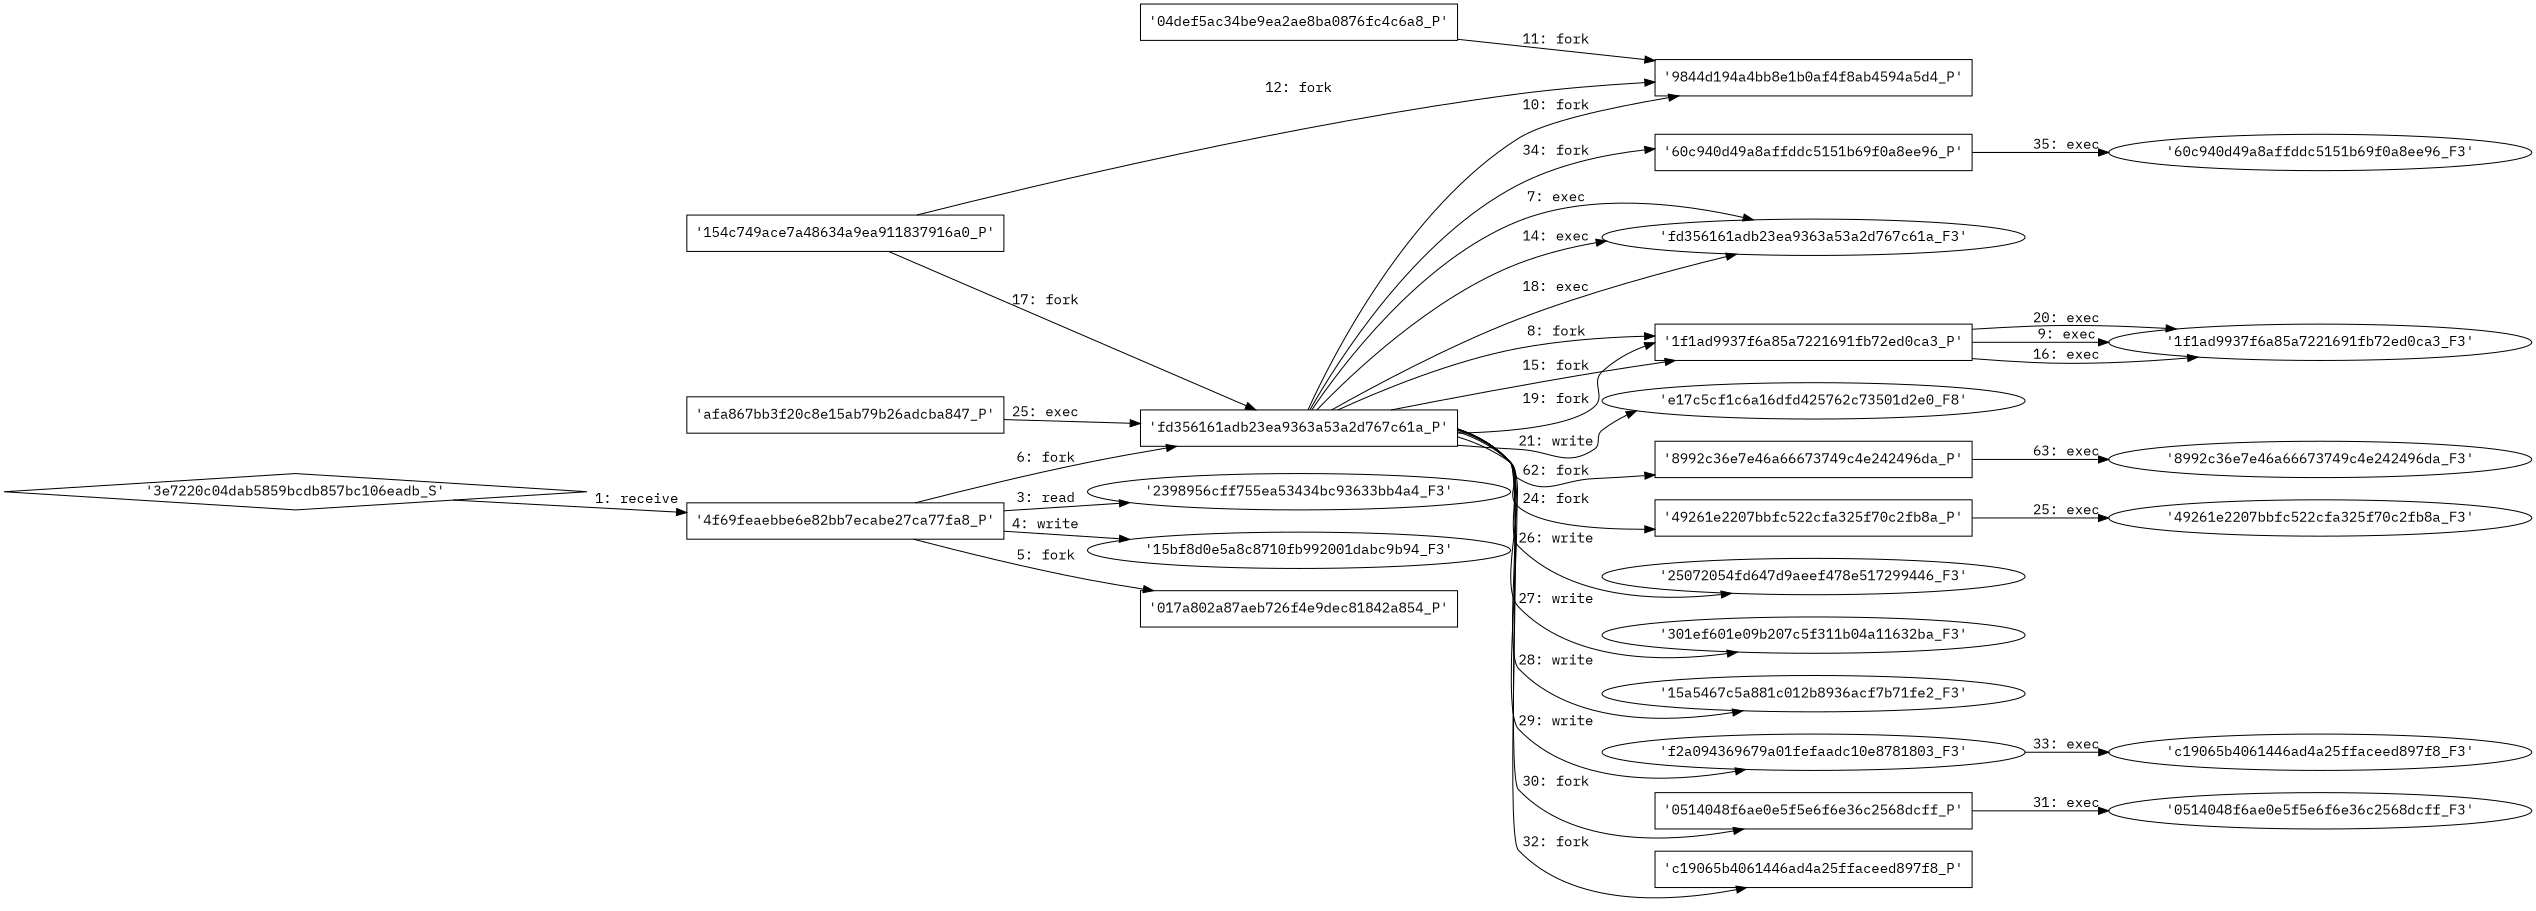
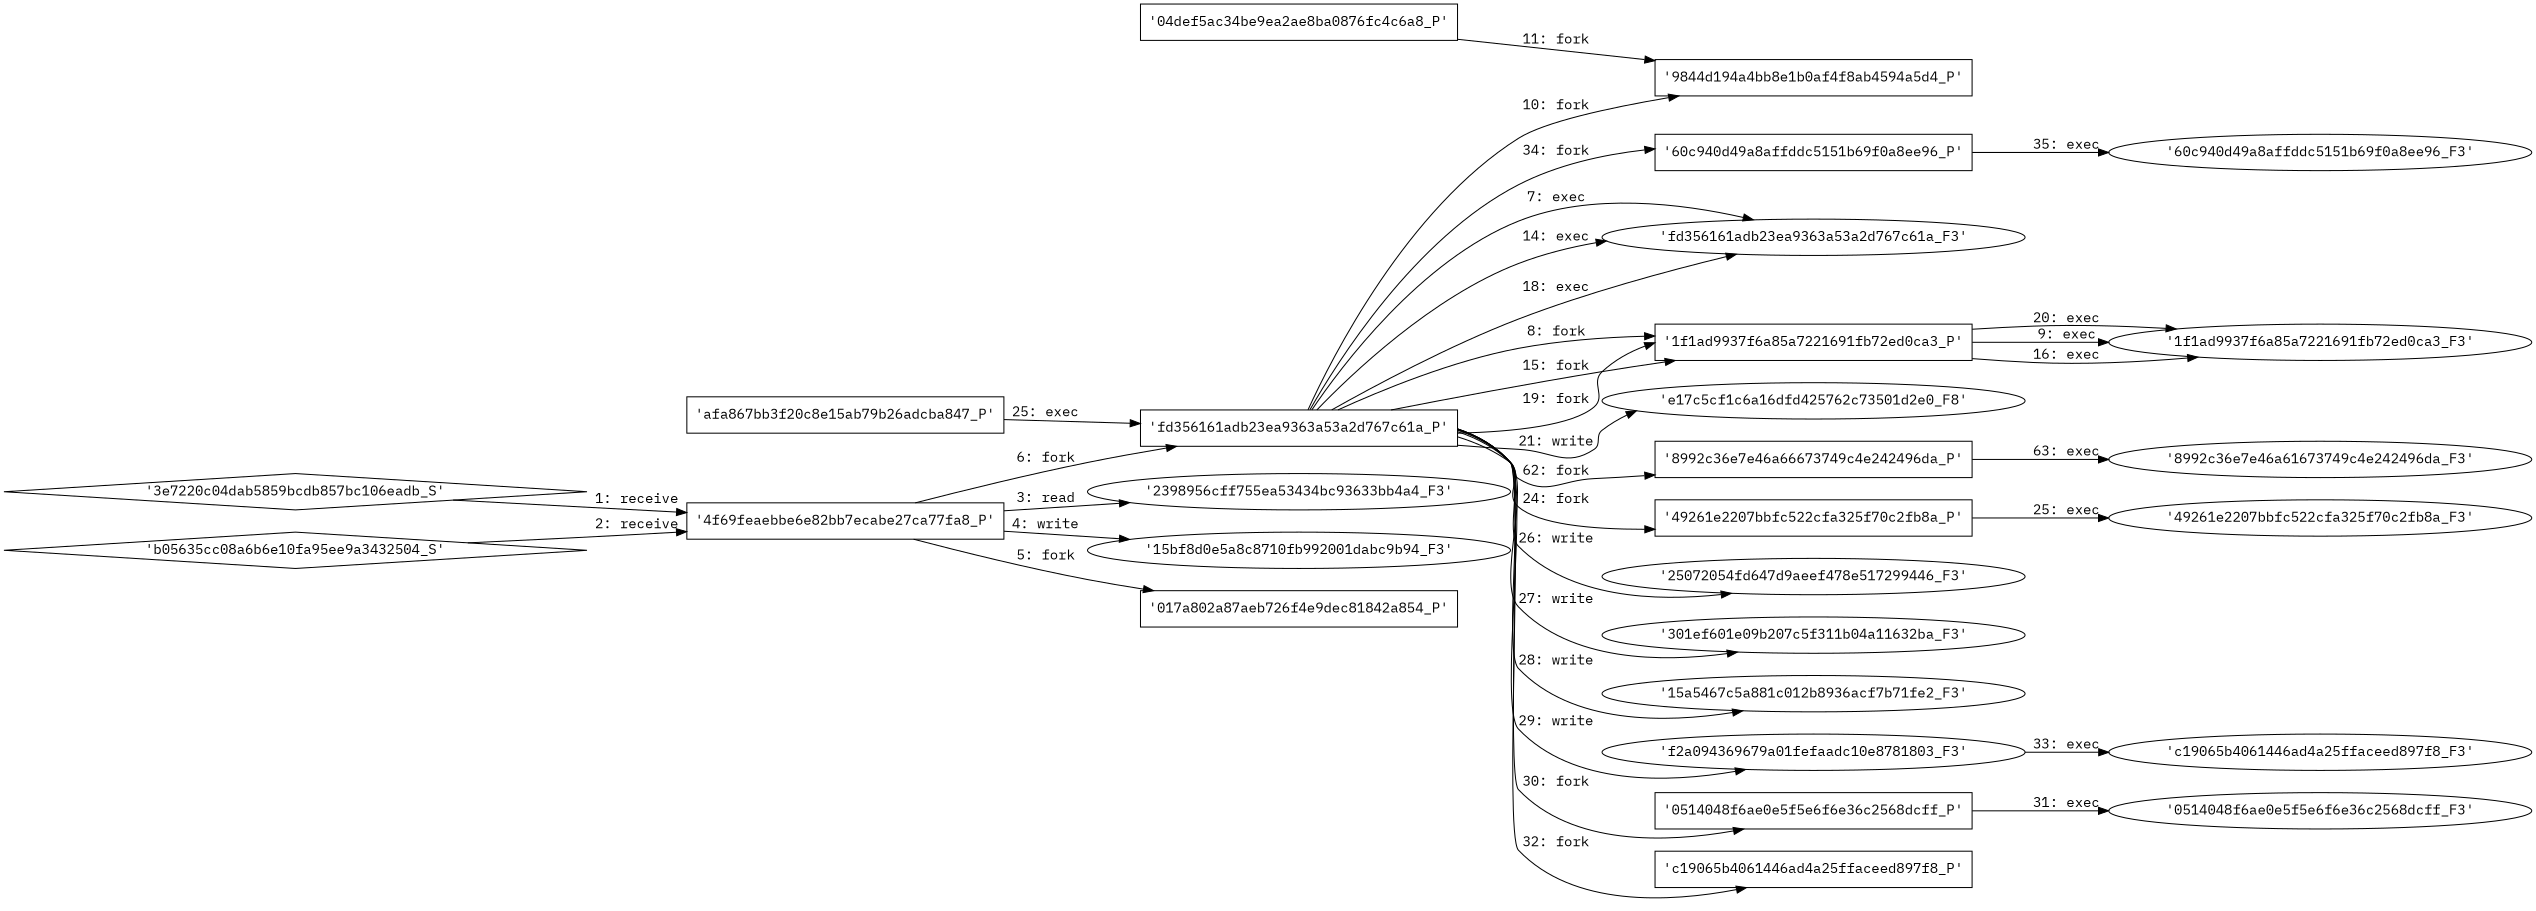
  digraph {
    engine=neato
    fixedsize=false
    fontname="IBM Plex Mono"
    fontsize=10
    nodesep=0.3
    rankdir=LR
    ranksep=0
    splines=true
    node [fontname="IBM Plex Mono" node_type=Process shape=ellipse]
    edge [fontname="IBM Plex Mono"]
    "'4f69feaebbe6e82bb7ecabe27ca77fa8_P'" [shape=box]
    "'2398956cff755ea53434bc93633bb4a4_F3'" [node_type=file]
    "'15bf8d0e5a8c8710fb992001dabc9b94_F3'" [node_type=file]
    "'017a802a87aeb726f4e9dec81842a854_P'" [shape=box]
    "'fd356161adb23ea9363a53a2d767c61a_P'" [shape=box]
    "'fd356161adb23ea9363a53a2d767c61a_F3'" [node_type=File]
    "'1f1ad9937f6a85a7221691fb72ed0ca3_P'" [shape=box]
    "'9844d194a4bb8e1b0af4f8ab4594a5d4_P'" [shape=box]
    n9 [label="'e17c5cf1c6a16dfd425762c73501d2e0_F8'" node_type=file]
    "'8992c36e7e46a66673749c4e242496da_P'" [shape=box]
    "'49261e2207bbfc522cfa325f70c2fb8a_P'" [shape=box]
    "'25072054fd647d9aeef478e517299446_F3'" [node_type=file]
    "'301ef601e09b207c5f311b04a11632ba_F3'" [node_type=file]
    "'15a5467c5a881c012b8936acf7b71fe2_F3'" [node_type=file]
    "'f2a094369679a01fefaadc10e8781803_F3'" [node_type=file]
    "'0514048f6ae0e5f5e6f6e36c2568dcff_P'" [shape=box]
    "'c19065b4061446ad4a25ffaceed897f8_P'" [shape=box]
    "'60c940d49a8affddc5151b69f0a8ee96_P'" [shape=box]
    "'3e7220c04dab5859bcdb857bc106eadb_S'" [node_type=Socket shape=diamond]
+   "'b05635cc08a6b6e10fa95ee9a3432504_S'" [node_type=Socket shape=diamond]
    "'1f1ad9937f6a85a7221691fb72ed0ca3_F3'" [node_type=File]
-   "'8992c36e7e46a66673749c4e242496da_F3'" [node_type=File]
+   "'8992c36e7e46a66673749c4e242496da_F3'" [node_type=File label="'8992c36e7e46a61673749c4e242496da_F3'"]
    "'49261e2207bbfc522cfa325f70c2fb8a_F3'" [node_type=File]
    "'c19065b4061446ad4a25ffaceed897f8_F3'" [node_type=File]
    "'0514048f6ae0e5f5e6f6e36c2568dcff_F3'" [node_type=File]
    "'60c940d49a8affddc5151b69f0a8ee96_F3'" [node_type=File]
    "'04def5ac34be9ea2ae8ba0876fc4c6a8_P'" [shape=box]
-   "'154c749ace7a48634a9ea911837916a0_P'" [shape=box]
    "'afa867bb3f20c8e15ab79b26adcba847_P'" [shape=box]
    "'4f69feaebbe6e82bb7ecabe27ca77fa8_P'" -> "'2398956cff755ea53434bc93633bb4a4_F3'" [label="3: read"]
    "'4f69feaebbe6e82bb7ecabe27ca77fa8_P'" -> "'15bf8d0e5a8c8710fb992001dabc9b94_F3'" [label="4: write"]
    "'4f69feaebbe6e82bb7ecabe27ca77fa8_P'" -> "'017a802a87aeb726f4e9dec81842a854_P'" [label="5: fork"]
    "'4f69feaebbe6e82bb7ecabe27ca77fa8_P'" -> "'fd356161adb23ea9363a53a2d767c61a_P'" [label="6: fork"]
    "'fd356161adb23ea9363a53a2d767c61a_P'" -> "'fd356161adb23ea9363a53a2d767c61a_F3'" [label="7: exec"]
    "'fd356161adb23ea9363a53a2d767c61a_P'" -> "'fd356161adb23ea9363a53a2d767c61a_F3'" [label="14: exec"]
    "'fd356161adb23ea9363a53a2d767c61a_P'" -> "'fd356161adb23ea9363a53a2d767c61a_F3'" [label="18: exec"]
    "'fd356161adb23ea9363a53a2d767c61a_P'" -> "'1f1ad9937f6a85a7221691fb72ed0ca3_P'" [label="8: fork"]
    "'fd356161adb23ea9363a53a2d767c61a_P'" -> "'1f1ad9937f6a85a7221691fb72ed0ca3_P'" [label="15: fork"]
    "'fd356161adb23ea9363a53a2d767c61a_P'" -> "'1f1ad9937f6a85a7221691fb72ed0ca3_P'" [label="19: fork"]
    "'fd356161adb23ea9363a53a2d767c61a_P'" -> "'9844d194a4bb8e1b0af4f8ab4594a5d4_P'" [label="10: fork"]
    "'fd356161adb23ea9363a53a2d767c61a_P'" -> n9 [label="21: write"]
    "'fd356161adb23ea9363a53a2d767c61a_P'" -> "'8992c36e7e46a66673749c4e242496da_P'" [label="62: fork"]
    "'fd356161adb23ea9363a53a2d767c61a_P'" -> "'49261e2207bbfc522cfa325f70c2fb8a_P'" [label="24: fork"]
    "'fd356161adb23ea9363a53a2d767c61a_P'" -> "'25072054fd647d9aeef478e517299446_F3'" [label="26: write"]
    "'fd356161adb23ea9363a53a2d767c61a_P'" -> "'301ef601e09b207c5f311b04a11632ba_F3'" [label="27: write"]
    "'fd356161adb23ea9363a53a2d767c61a_P'" -> "'15a5467c5a881c012b8936acf7b71fe2_F3'" [label="28: write"]
    "'fd356161adb23ea9363a53a2d767c61a_P'" -> "'f2a094369679a01fefaadc10e8781803_F3'" [label="29: write"]
    "'fd356161adb23ea9363a53a2d767c61a_P'" -> "'0514048f6ae0e5f5e6f6e36c2568dcff_P'" [label="30: fork"]
    "'fd356161adb23ea9363a53a2d767c61a_P'" -> "'c19065b4061446ad4a25ffaceed897f8_P'" [label="32: fork"]
    "'fd356161adb23ea9363a53a2d767c61a_P'" -> "'60c940d49a8affddc5151b69f0a8ee96_P'" [label="34: fork"]
    "'1f1ad9937f6a85a7221691fb72ed0ca3_P'" -> "'1f1ad9937f6a85a7221691fb72ed0ca3_F3'" [label="9: exec"]
    "'1f1ad9937f6a85a7221691fb72ed0ca3_P'" -> "'1f1ad9937f6a85a7221691fb72ed0ca3_F3'" [label="16: exec"]
    "'1f1ad9937f6a85a7221691fb72ed0ca3_P'" -> "'1f1ad9937f6a85a7221691fb72ed0ca3_F3'" [label="20: exec"]
    "'8992c36e7e46a66673749c4e242496da_P'" -> "'8992c36e7e46a66673749c4e242496da_F3'" [label="63: exec"]
    "'49261e2207bbfc522cfa325f70c2fb8a_P'" -> "'49261e2207bbfc522cfa325f70c2fb8a_F3'" [label="25: exec"]
    "'f2a094369679a01fefaadc10e8781803_F3'" -> "'c19065b4061446ad4a25ffaceed897f8_F3'" [label="33: exec"]
    "'0514048f6ae0e5f5e6f6e36c2568dcff_P'" -> "'0514048f6ae0e5f5e6f6e36c2568dcff_F3'" [label="31: exec"]
    "'60c940d49a8affddc5151b69f0a8ee96_P'" -> "'60c940d49a8affddc5151b69f0a8ee96_F3'" [label="35: exec"]
    "'3e7220c04dab5859bcdb857bc106eadb_S'" -> "'4f69feaebbe6e82bb7ecabe27ca77fa8_P'" [label="1: receive"]
+   "'b05635cc08a6b6e10fa95ee9a3432504_S'" -> "'4f69feaebbe6e82bb7ecabe27ca77fa8_P'" [label="2: receive"]
    "'04def5ac34be9ea2ae8ba0876fc4c6a8_P'" -> "'9844d194a4bb8e1b0af4f8ab4594a5d4_P'" [label="11: fork"]
-   "'154c749ace7a48634a9ea911837916a0_P'" -> "'fd356161adb23ea9363a53a2d767c61a_P'" [label="17: fork"]
-   "'154c749ace7a48634a9ea911837916a0_P'" -> "'9844d194a4bb8e1b0af4f8ab4594a5d4_P'" [label="12: fork"]
    "'afa867bb3f20c8e15ab79b26adcba847_P'" -> "'fd356161adb23ea9363a53a2d767c61a_P'" [label="25: exec"]
  }
